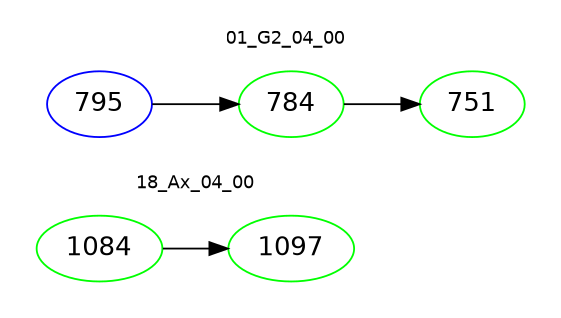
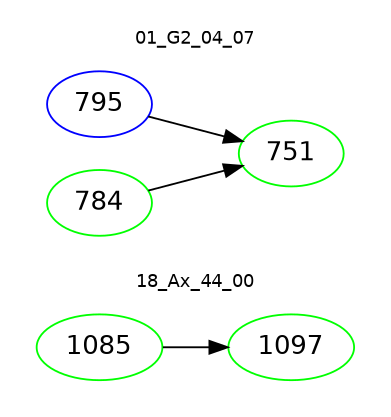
  digraph {
    fontname="DejaVu Sans"
    rankdir=LR
    node [color=green fontname="DejaVu Sans"]
    edge [color=black fontname="DejaVu Sans"]
-   n1 [label=1084]
+   n1 [label=1085]
    n2 [label=1097]
    n3 [color=blue label=795]
    n4 [label=751]
    n5 [label=784]
    subgraph cluster_1 {
      color=white
      fontsize=10
-     label="18_Ax_04_00"
+     label="18_Ax_44_00"
      n1
      n2
    }
    subgraph cluster_2 {
      color=white
      fontsize=10
-     label="01_G2_04_00"
+     label="01_G2_04_07"
      n3
      n4
      n5
    }
    n1 -> n2
-   n3 -> n5
+   n3 -> n4
    n5 -> n4
  }
